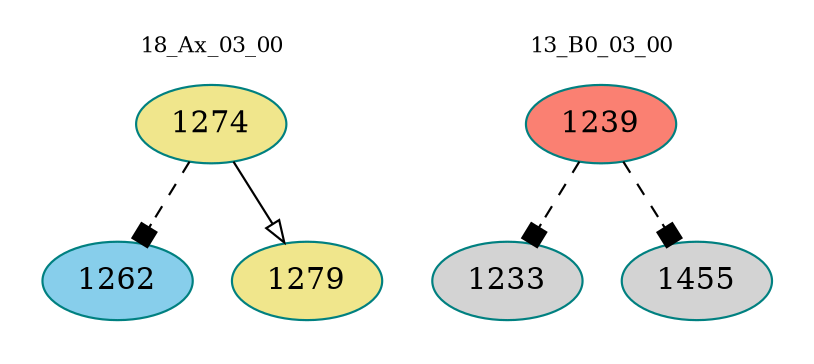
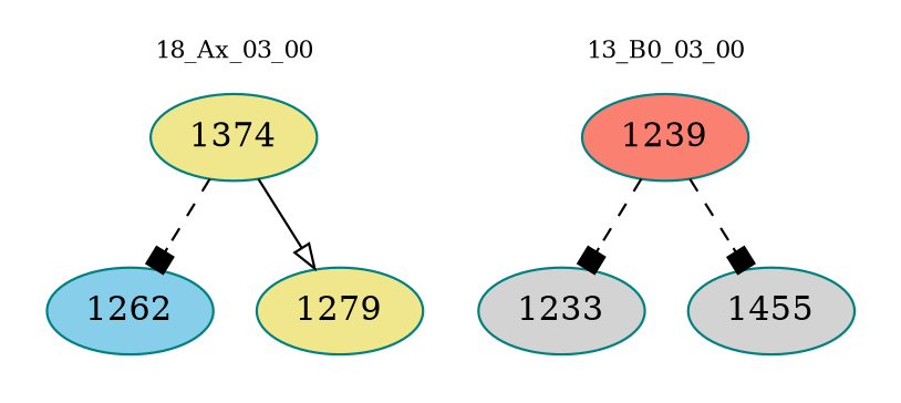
  digraph {
    node [color=teal fillcolor=khaki style=filled]
    edge [arrowhead=box color=black style=dashed]
-   n1 [label=1274]
+   n1 [label=1374]
    n2 [fillcolor=skyblue label=1262]
    n3 [label=1279]
    n4 [fillcolor=salmon label=1239]
    n5 [fillcolor=lightgrey label=1233]
    n6 [fillcolor=lightgrey label=1455]
    subgraph cluster_1 {
      color=white
      fontsize=10
      label="18_Ax_03_00"
      n1
      n2
      n3
    }
    subgraph cluster_2 {
      color=white
      fontsize=10
      label="13_B0_03_00"
      n4
      n5
      n6
    }
    n1 -> n2
    n1 -> n3 [arrowhead=onormal style=solid]
    n4 -> n5
    n4 -> n6
  }
